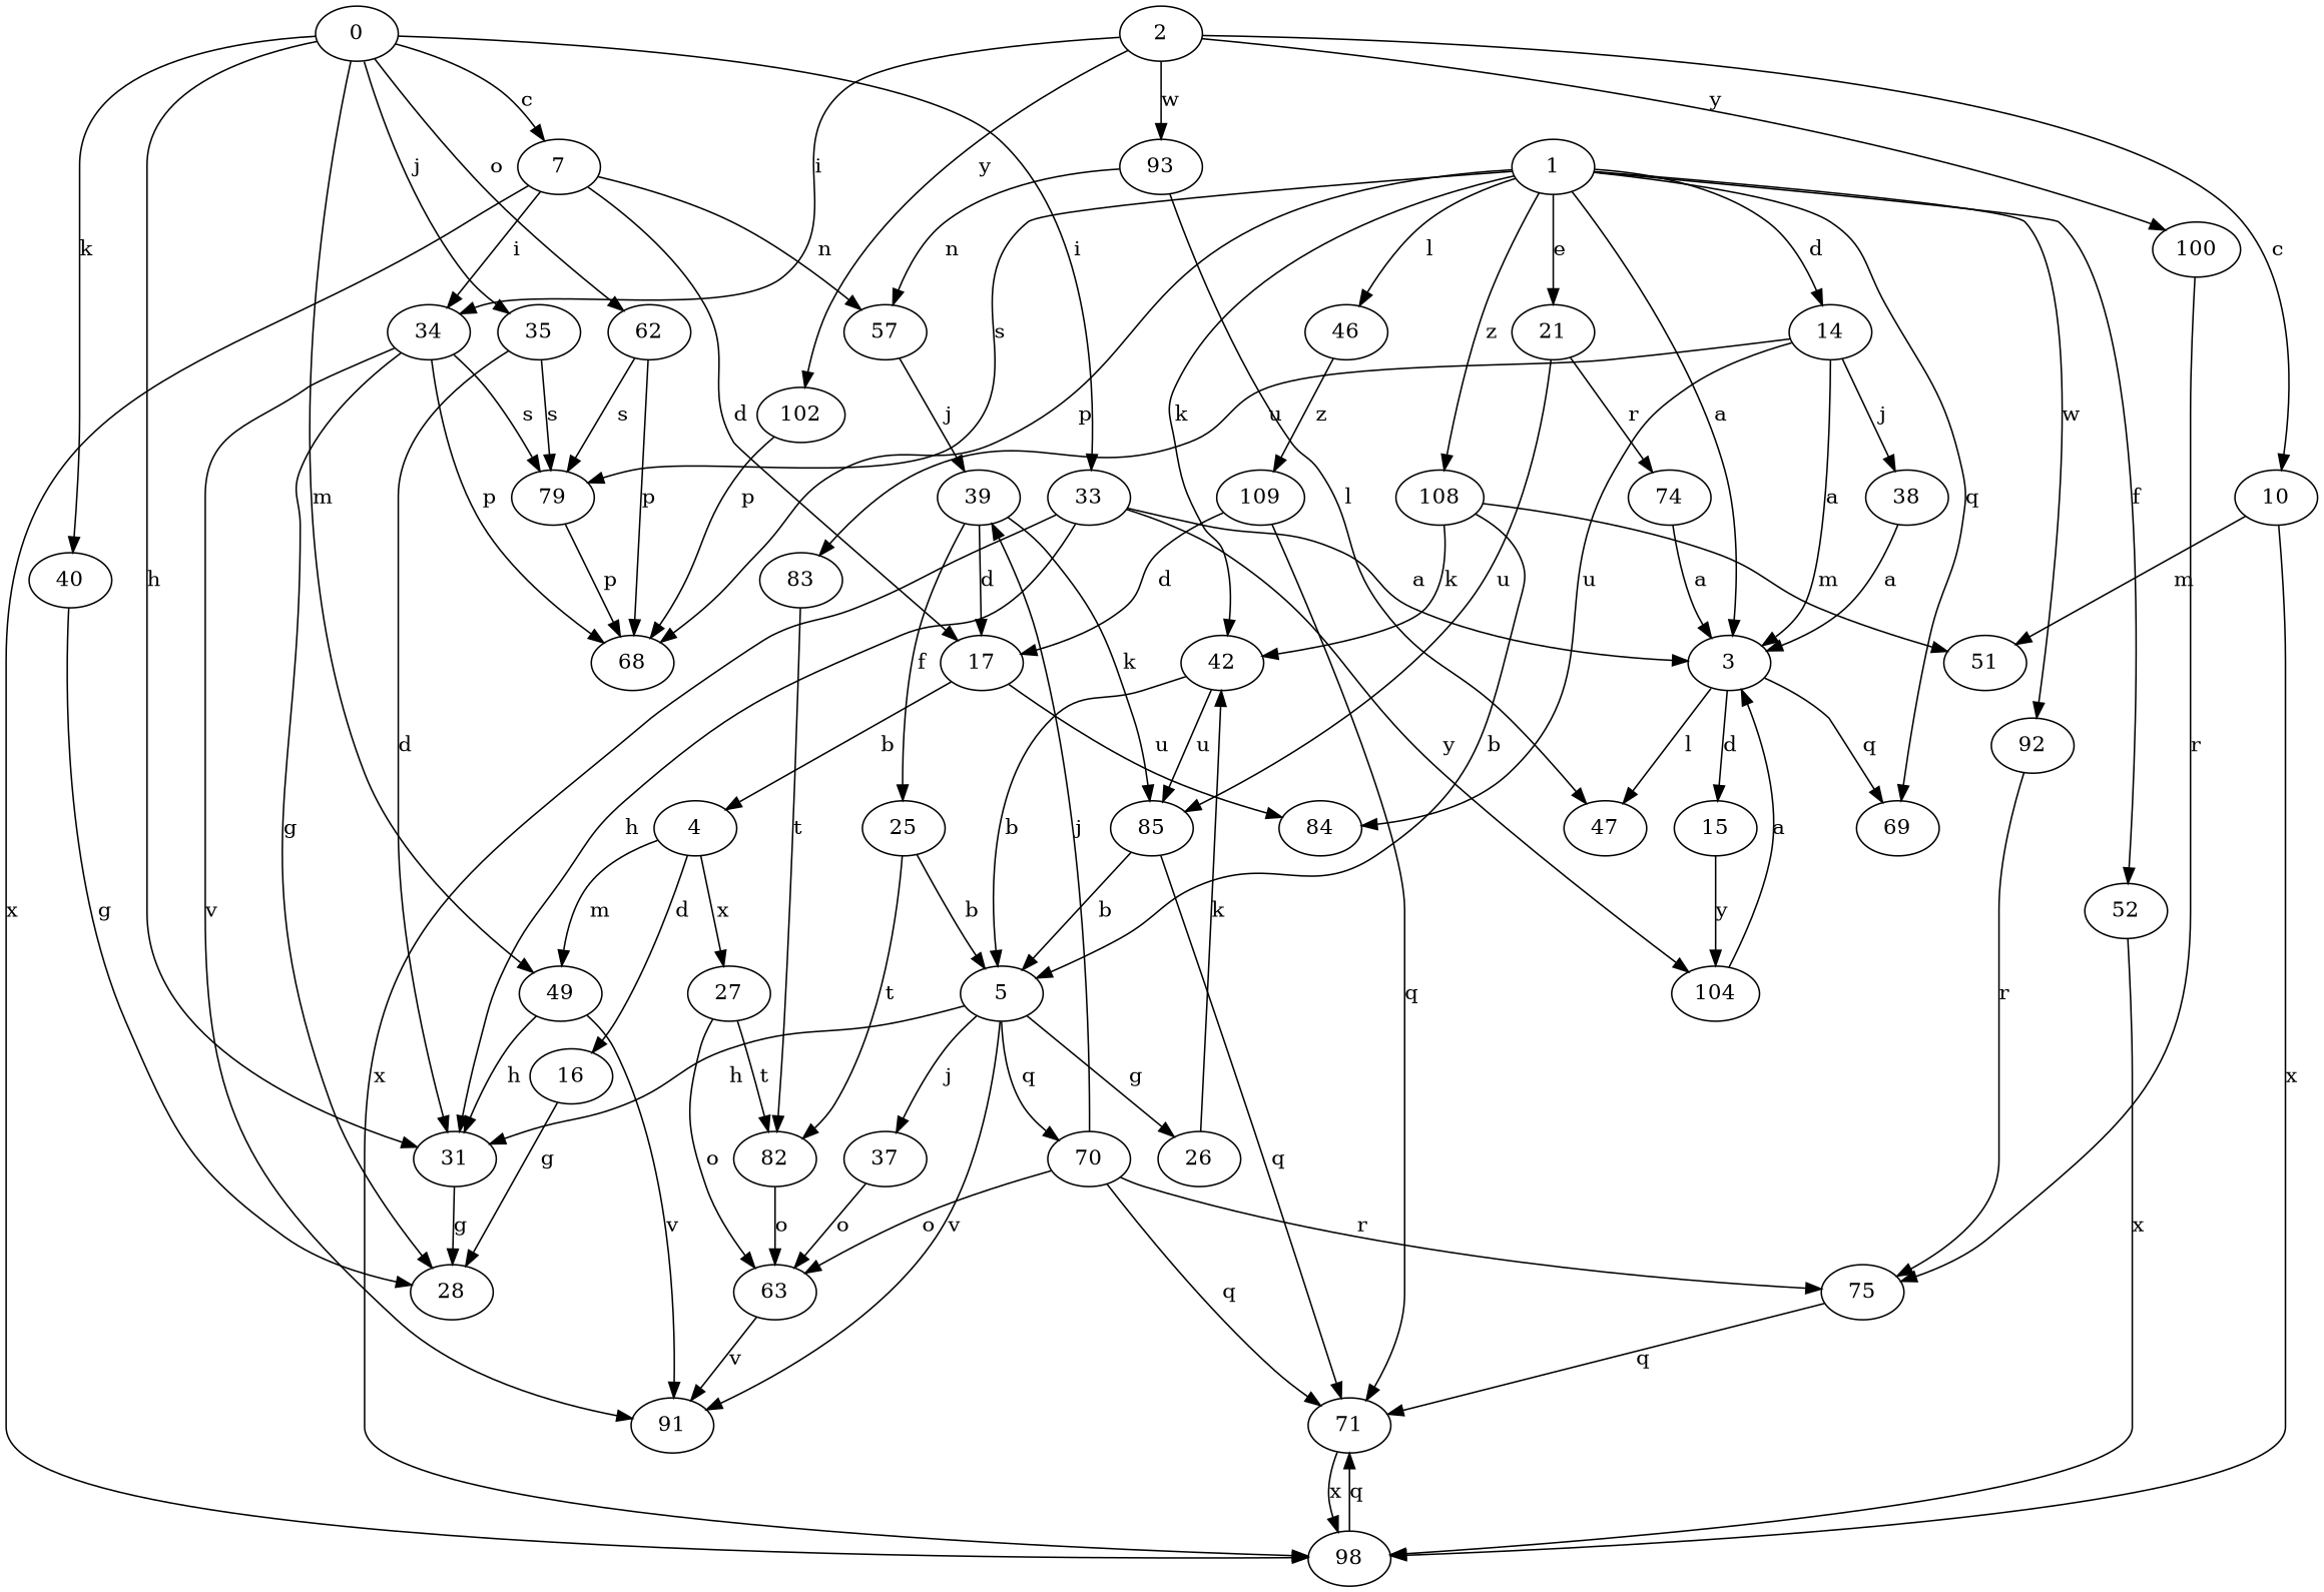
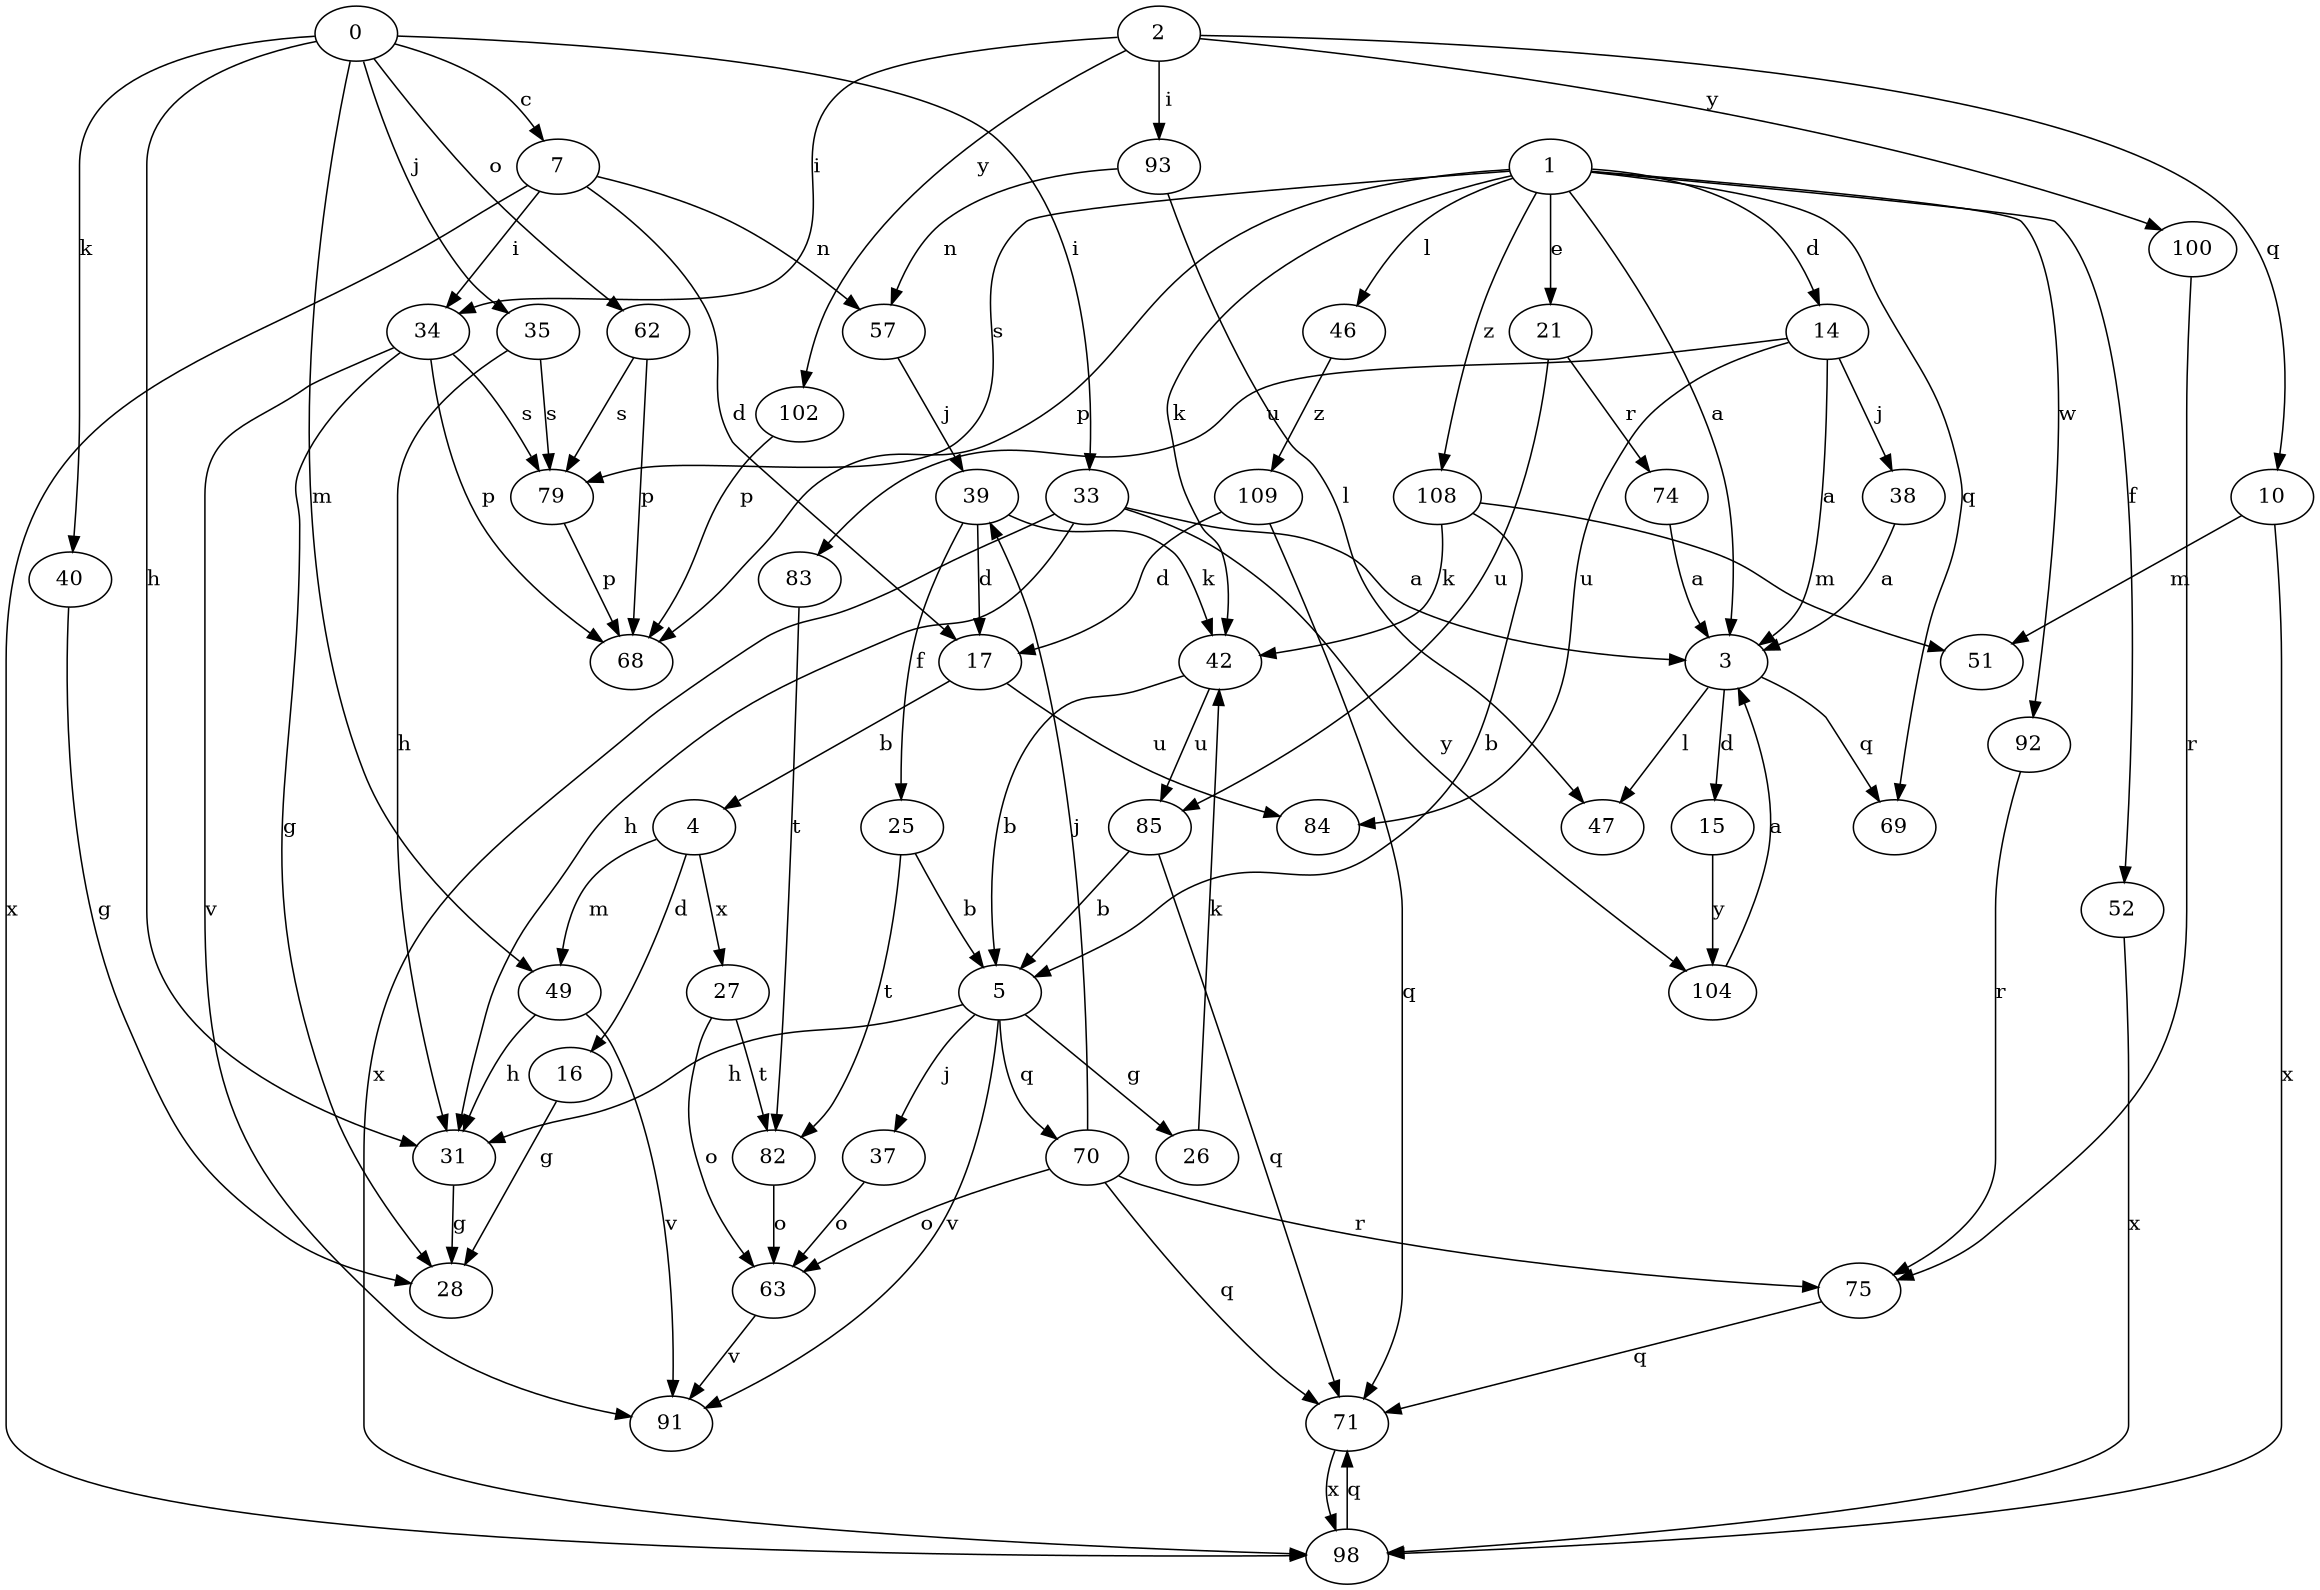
  strict digraph {
    0
    7
    31
    33
    35
    40
    49
    62
    34
    17
    57
    98
    28
    3
    104
    79
    91
    68
    1
    14
    21
    n22 [label=52]
    42
    46
    69
    92
    108
    15
    47
    38
    83
    84
    74
    85
    5
    109
    75
    51
    2
    10
    93
    100
    102
    4
    16
    n46 [label=27]
    82
    63
    26
    37
    70
    39
    71
    25
    0 -> 7 [label=c]
    0 -> 31 [label=h]
    0 -> 33 [label=i]
    0 -> 35 [label=j]
    0 -> 40 [label=k]
    0 -> 49 [label=m]
    0 -> 62 [label=o]
    7 -> 34 [label=i]
    7 -> 17 [label=d]
    7 -> 57 [label=n]
    7 -> 98 [label=x]
    31 -> 28 [label=g]
    33 -> 31 [label=h]
    33 -> 98 [label=x]
    33 -> 3 [label=a]
    33 -> 104 [label=y]
-   35 -> 31 [label=d]
+   35 -> 31 [label=h]
    35 -> 79 [label=s]
    40 -> 28 [label=g]
    49 -> 31 [label=h]
    49 -> 91 [label=v]
    62 -> 79 [label=s]
    62 -> 68 [label=p]
    34 -> 28 [label=g]
    34 -> 79 [label=s]
    34 -> 91 [label=v]
    34 -> 68 [label=p]
    17 -> 84 [label=u]
    17 -> 4 [label=b]
    57 -> 39 [label=j]
    98 -> 71 [label=q]
    3 -> 69 [label=q]
    3 -> 15 [label=d]
    3 -> 47 [label=l]
    104 -> 3 [label=a]
    79 -> 68 [label=p]
    1 -> 3 [label=a]
    1 -> 79 [label=s]
    1 -> 68 [label=p]
    1 -> 14 [label=d]
    1 -> 21 [label=e]
    1 -> n22 [label=f]
    1 -> 42 [label=k]
    1 -> 46 [label=l]
    1 -> 69 [label=q]
    1 -> 92 [label=w]
    1 -> 108 [label=z]
    14 -> 3 [label=a]
    14 -> 38 [label=j]
    14 -> 83 [label=u]
    14 -> 84 [label=u]
    21 -> 74 [label=r]
    21 -> 85 [label=u]
    n22 -> 98 [label=x]
    42 -> 85 [label=u]
    42 -> 5 [label=b]
    46 -> 109 [label=z]
    92 -> 75 [label=r]
    108 -> 42 [label=k]
    108 -> 5 [label=b]
    108 -> 51 [label=m]
    15 -> 104 [label=y]
    38 -> 3 [label=a]
    83 -> 82 [label=t]
    74 -> 3 [label=a]
    85 -> 5 [label=b]
    85 -> 71 [label=q]
    5 -> 31 [label=h]
    5 -> 91 [label=v]
    5 -> 26 [label=g]
    5 -> 37 [label=j]
    5 -> 70 [label=q]
    109 -> 17 [label=d]
    109 -> 71 [label=q]
    75 -> 71 [label=q]
    2 -> 34 [label=i]
-   2 -> 10 [label=c]
-   2 -> 93 [label=w]
+   2 -> 10 [label=q]
+   2 -> 93 [label=i]
    2 -> 100 [label=y]
    2 -> 102 [label=y]
    10 -> 98 [label=x]
    10 -> 51 [label=m]
    93 -> 57 [label=n]
    93 -> 47 [label=l]
    100 -> 75 [label=r]
    102 -> 68 [label=p]
    4 -> 49 [label=m]
    4 -> 16 [label=d]
    4 -> n46 [label=x]
    16 -> 28 [label=g]
    n46 -> 82 [label=t]
    n46 -> 63 [label=o]
    82 -> 63 [label=o]
    63 -> 91 [label=v]
    26 -> 42 [label=k]
    37 -> 63 [label=o]
    70 -> 75 [label=r]
    70 -> 63 [label=o]
    70 -> 39 [label=j]
    70 -> 71 [label=q]
    39 -> 17 [label=d]
-   39 -> 85 [label=k]
+   39 -> 42 [label=k]
    39 -> 25 [label=f]
    71 -> 98 [label=x]
    25 -> 5 [label=b]
    25 -> 82 [label=t]
  }
